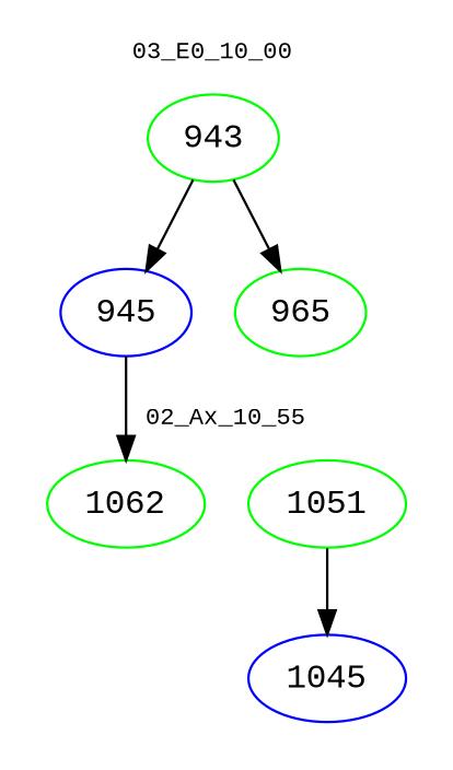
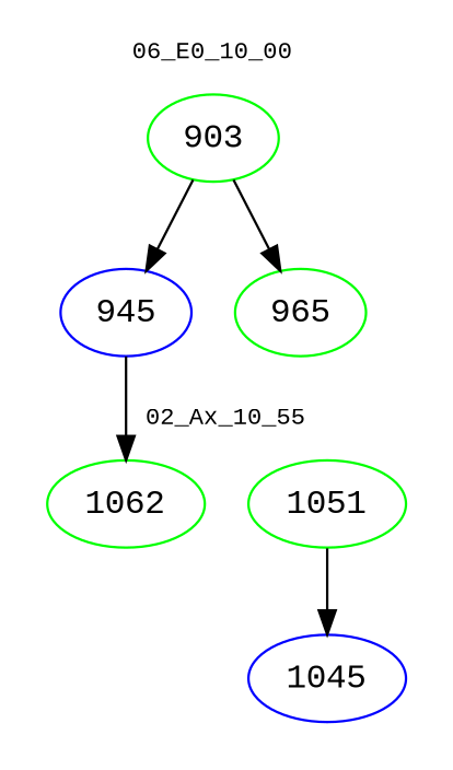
  digraph {
    fontname="Liberation Mono"
    node [color=green fontname="Liberation Mono"]
    edge [color=black fontname="Liberation Mono"]
    n1 [label=1051]
    n2 [color=blue label=1045]
    n3 [label=1062]
-   n4 [label=943]
+   n4 [label=903]
    n5 [color=blue label=945]
    n6 [label=965]
    subgraph cluster_1 {
      color=white
      fontsize=10
      label="02_Ax_10_55"
      n1
      n2
      n3
    }
    subgraph cluster_2 {
      color=white
      fontsize=10
-     label="03_E0_10_00"
+     label="06_E0_10_00"
      n4
      n5
      n6
    }
    n1 -> n2
    n4 -> n5
    n4 -> n6
    n5 -> n3
  }
